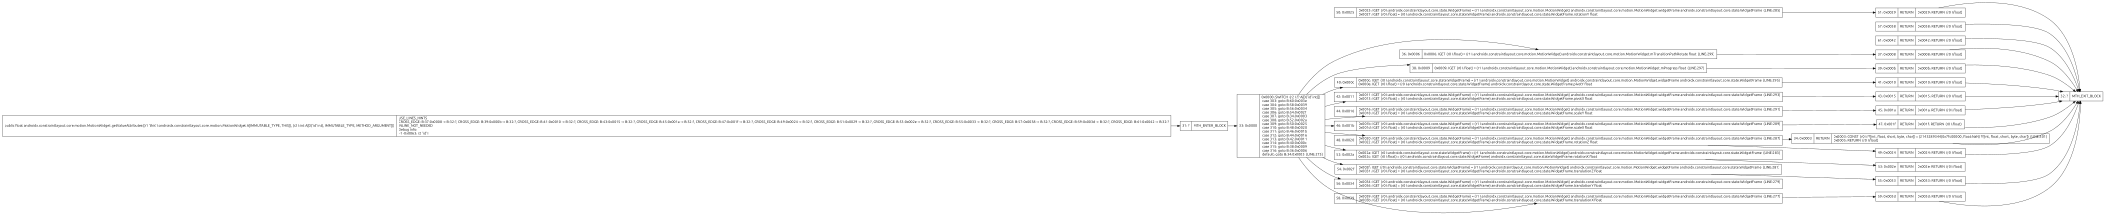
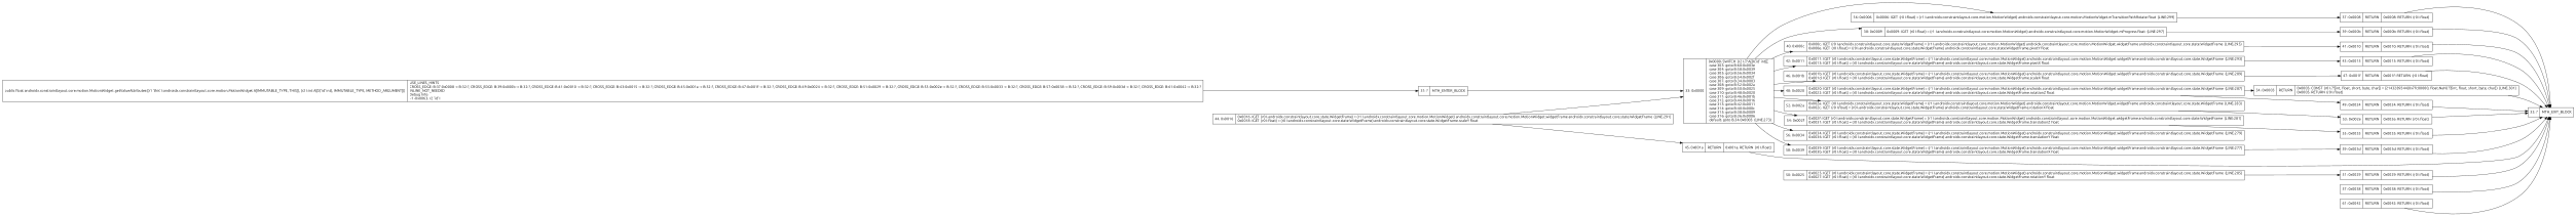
  digraph {
    fontname=Ubuntu
    rankdir=LR
    node [fontname=Ubuntu shape=record]
    edge [fontname=Ubuntu]
    n1 [label="{31\:\ ?|MTH_ENTER_BLOCK\l}"]
    n2 [label="{33\:\ 0x0000|0x0000: SWITCH  (r2 I:?? A[D('id' int)])\l case 303: goto B:60:0x003e\l case 304: goto B:58:0x0039\l case 305: goto B:56:0x0034\l case 306: goto B:54:0x002f\l case 307: goto B:34:0x0003\l case 308: goto B:52:0x002a\l case 309: goto B:50:0x0025\l case 310: goto B:48:0x0020\l case 311: goto B:46:0x001b\l case 312: goto B:44:0x0016\l case 313: goto B:42:0x0011\l case 314: goto B:40:0x000c\l case 315: goto B:38:0x0009\l case 316: goto B:36:0x0006\l default: goto B:34:0x0003  (LINE:273)\l}"]
    n3 [label="{36\:\ 0x0006|0x0006: IGET  (r0 I:float) = (r1 I:androidx.constraintlayout.core.motion.MotionWidget) androidx.constraintlayout.core.motion.MotionWidget.mTransitionPathRotate float  (LINE:299)\l}"]
    n4 [label="{38\:\ 0x0009|0x0009: IGET  (r0 I:float) = (r1 I:androidx.constraintlayout.core.motion.MotionWidget) androidx.constraintlayout.core.motion.MotionWidget.mProgress float  (LINE:297)\l}"]
    n5 [label="{40\:\ 0x000c|0x000c: IGET  (r0 I:androidx.constraintlayout.core.state.WidgetFrame) = (r1 I:androidx.constraintlayout.core.motion.MotionWidget) androidx.constraintlayout.core.motion.MotionWidget.widgetFrame androidx.constraintlayout.core.state.WidgetFrame  (LINE:295)\l0x000e: IGET  (r0 I:float) = (r0 I:androidx.constraintlayout.core.state.WidgetFrame) androidx.constraintlayout.core.state.WidgetFrame.pivotY float \l}"]
    n6 [label="{42\:\ 0x0011|0x0011: IGET  (r0 I:androidx.constraintlayout.core.state.WidgetFrame) = (r1 I:androidx.constraintlayout.core.motion.MotionWidget) androidx.constraintlayout.core.motion.MotionWidget.widgetFrame androidx.constraintlayout.core.state.WidgetFrame  (LINE:293)\l0x0013: IGET  (r0 I:float) = (r0 I:androidx.constraintlayout.core.state.WidgetFrame) androidx.constraintlayout.core.state.WidgetFrame.pivotX float \l}"]
    n7 [label="{44\:\ 0x0016|0x0016: IGET  (r0 I:androidx.constraintlayout.core.state.WidgetFrame) = (r1 I:androidx.constraintlayout.core.motion.MotionWidget) androidx.constraintlayout.core.motion.MotionWidget.widgetFrame androidx.constraintlayout.core.state.WidgetFrame  (LINE:291)\l0x0018: IGET  (r0 I:float) = (r0 I:androidx.constraintlayout.core.state.WidgetFrame) androidx.constraintlayout.core.state.WidgetFrame.scaleY float \l}"]
    n8 [label="{46\:\ 0x001b|0x001b: IGET  (r0 I:androidx.constraintlayout.core.state.WidgetFrame) = (r1 I:androidx.constraintlayout.core.motion.MotionWidget) androidx.constraintlayout.core.motion.MotionWidget.widgetFrame androidx.constraintlayout.core.state.WidgetFrame  (LINE:289)\l0x001d: IGET  (r0 I:float) = (r0 I:androidx.constraintlayout.core.state.WidgetFrame) androidx.constraintlayout.core.state.WidgetFrame.scaleX float \l}"]
    n9 [label="{48\:\ 0x0020|0x0020: IGET  (r0 I:androidx.constraintlayout.core.state.WidgetFrame) = (r1 I:androidx.constraintlayout.core.motion.MotionWidget) androidx.constraintlayout.core.motion.MotionWidget.widgetFrame androidx.constraintlayout.core.state.WidgetFrame  (LINE:287)\l0x0022: IGET  (r0 I:float) = (r0 I:androidx.constraintlayout.core.state.WidgetFrame) androidx.constraintlayout.core.state.WidgetFrame.rotationZ float \l}"]
    n10 [label="{52\:\ 0x002a|0x002a: IGET  (r0 I:androidx.constraintlayout.core.state.WidgetFrame) = (r1 I:androidx.constraintlayout.core.motion.MotionWidget) androidx.constraintlayout.core.motion.MotionWidget.widgetFrame androidx.constraintlayout.core.state.WidgetFrame  (LINE:283)\l0x002c: IGET  (r0 I:float) = (r0 I:androidx.constraintlayout.core.state.WidgetFrame) androidx.constraintlayout.core.state.WidgetFrame.rotationX float \l}"]
    n11 [label="{54\:\ 0x002f|0x002f: IGET  (r0 I:androidx.constraintlayout.core.state.WidgetFrame) = (r1 I:androidx.constraintlayout.core.motion.MotionWidget) androidx.constraintlayout.core.motion.MotionWidget.widgetFrame androidx.constraintlayout.core.state.WidgetFrame  (LINE:281)\l0x0031: IGET  (r0 I:float) = (r0 I:androidx.constraintlayout.core.state.WidgetFrame) androidx.constraintlayout.core.state.WidgetFrame.translationZ float \l}"]
    n12 [label="{56\:\ 0x0034|0x0034: IGET  (r0 I:androidx.constraintlayout.core.state.WidgetFrame) = (r1 I:androidx.constraintlayout.core.motion.MotionWidget) androidx.constraintlayout.core.motion.MotionWidget.widgetFrame androidx.constraintlayout.core.state.WidgetFrame  (LINE:279)\l0x0036: IGET  (r0 I:float) = (r0 I:androidx.constraintlayout.core.state.WidgetFrame) androidx.constraintlayout.core.state.WidgetFrame.translationY float \l}"]
    n13 [label="{58\:\ 0x0039|0x0039: IGET  (r0 I:androidx.constraintlayout.core.state.WidgetFrame) = (r1 I:androidx.constraintlayout.core.motion.MotionWidget) androidx.constraintlayout.core.motion.MotionWidget.widgetFrame androidx.constraintlayout.core.state.WidgetFrame  (LINE:277)\l0x003b: IGET  (r0 I:float) = (r0 I:androidx.constraintlayout.core.state.WidgetFrame) androidx.constraintlayout.core.state.WidgetFrame.translationX float \l}"]
    n14 [label="{34\:\ 0x0003|RETURN\l|0x0003: CONST  (r0 I:??[int, float, short, byte, char]) = (2143289344(0x7fc00000, float:NaN) ??[int, float, short, byte, char])  (LINE:301)\l0x0005: RETURN  (r0 I:float) \l}"]
    n15 [label="{32\:\ ?|MTH_EXIT_BLOCK\l}"]
    n16 [label="{37\:\ 0x0008|RETURN\l|0x0008: RETURN  (r0 I:float) \l}"]
    n17 [label="{39\:\ 0x000b|RETURN\l|0x000b: RETURN  (r0 I:float) \l}"]
    n18 [label="{41\:\ 0x0010|RETURN\l|0x0010: RETURN  (r0 I:float) \l}"]
    n19 [label="{43\:\ 0x0015|RETURN\l|0x0015: RETURN  (r0 I:float) \l}"]
    n20 [label="{45\:\ 0x001a|RETURN\l|0x001a: RETURN  (r0 I:float) \l}"]
    n21 [label="{47\:\ 0x001f|RETURN\l|0x001f: RETURN  (r0 I:float) \l}"]
    n22 [label="{49\:\ 0x0024|RETURN\l|0x0024: RETURN  (r0 I:float) \l}"]
    n23 [label="{50\:\ 0x0025|0x0025: IGET  (r0 I:androidx.constraintlayout.core.state.WidgetFrame) = (r1 I:androidx.constraintlayout.core.motion.MotionWidget) androidx.constraintlayout.core.motion.MotionWidget.widgetFrame androidx.constraintlayout.core.state.WidgetFrame  (LINE:285)\l0x0027: IGET  (r0 I:float) = (r0 I:androidx.constraintlayout.core.state.WidgetFrame) androidx.constraintlayout.core.state.WidgetFrame.rotationY float \l}"]
    n24 [label="{51\:\ 0x0029|RETURN\l|0x0029: RETURN  (r0 I:float) \l}"]
    n25 [label="{53\:\ 0x002e|RETURN\l|0x002e: RETURN  (r0 I:float) \l}"]
    n26 [label="{55\:\ 0x0033|RETURN\l|0x0033: RETURN  (r0 I:float) \l}"]
    n27 [label="{59\:\ 0x003d|RETURN\l|0x003d: RETURN  (r0 I:float) \l}"]
    n28 [label="{57\:\ 0x0038|RETURN\l|0x0038: RETURN  (r0 I:float) \l}"]
    n29 [label="{61\:\ 0x0042|RETURN\l|0x0042: RETURN  (r0 I:float) \l}"]
    n30 [label="{public float androidx.constraintlayout.core.motion.MotionWidget.getValueAttributes((r1 'this' I:androidx.constraintlayout.core.motion.MotionWidget A[IMMUTABLE_TYPE, THIS]), (r2 I:int A[D('id' int), IMMUTABLE_TYPE, METHOD_ARGUMENT]))  | USE_LINES_HINTS\lCROSS_EDGE: B:37:0x0008 \-\> B:32:?, CROSS_EDGE: B:39:0x000b \-\> B:32:?, CROSS_EDGE: B:41:0x0010 \-\> B:32:?, CROSS_EDGE: B:43:0x0015 \-\> B:32:?, CROSS_EDGE: B:45:0x001a \-\> B:32:?, CROSS_EDGE: B:47:0x001f \-\> B:32:?, CROSS_EDGE: B:49:0x0024 \-\> B:32:?, CROSS_EDGE: B:51:0x0029 \-\> B:32:?, CROSS_EDGE: B:53:0x002e \-\> B:32:?, CROSS_EDGE: B:55:0x0033 \-\> B:32:?, CROSS_EDGE: B:57:0x0038 \-\> B:32:?, CROSS_EDGE: B:59:0x003d \-\> B:32:?, CROSS_EDGE: B:61:0x0042 \-\> B:32:?\lINLINE_NOT_NEEDED\lDebug Info:\l  \-1 \-0x0063: r2 'id' I\l}"]
    n1 -> n2
    n2 -> n3
    n2 -> n4
    n2 -> n5
    n2 -> n6
-   n2 -> n7
+   n7 -> n2
    n2 -> n8
    n2 -> n9
    n2 -> n10
    n2 -> n11
    n2 -> n12
    n2 -> n13
    n3 -> n16
    n4 -> n17
    n5 -> n18
    n6 -> n19
    n7 -> n20
    n8 -> n21
    n9 -> n14
    n9 -> n22
    n10 -> n25
    n11 -> n26
    n13 -> n27
    n14 -> n15
    n16 -> n15
    n17 -> n15
    n18 -> n15
    n19 -> n15
    n20 -> n15
    n21 -> n15
    n22 -> n15
    n23 -> n24
    n24 -> n15
+   n25 -> n15
    n26 -> n15
    n27 -> n15
    n28 -> n15
    n29 -> n15
    n30 -> n1
  }
